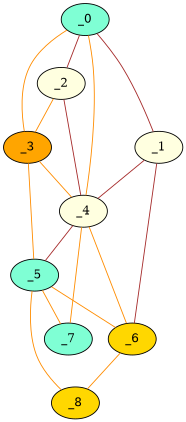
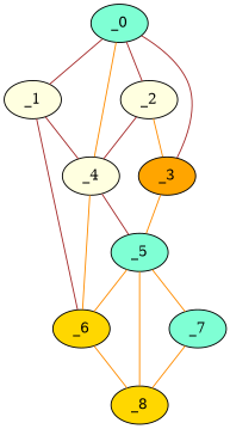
  graph {
    node [fillcolor=aquamarine style=filled y=21]
    edge [color=darkorange valence=1]
    _0 [x=19 y=19]
    _1 [fillcolor=lightyellow x=35 y=70]
    _2 [fillcolor=lightyellow x=40 y=17]
    _3 [fillcolor=orange x=45 y=12]
    _4 [fillcolor=lightyellow x=47]
    _6 [fillcolor=gold x=107 y=29]
    _5 [x=73 y=10]
    _8 [fillcolor=gold x=116 y=9]
    _7 [x=110]
    _0 -- _1 [color=brown]
    _0 -- _2 [color=brown valence=2]
-   _0 -- _3
+   _0 -- _3 [color=brown]
    _0 -- _4
    _1 -- _4 [color=brown]
    _1 -- _6 [color=brown]
    _2 -- _3
    _2 -- _4 [color=brown valence=2]
-   _3 -- _4 [valence=2]
    _3 -- _5
    _4 -- _6 [valence=2]
    _4 -- _5 [color=brown valence=2]
    _6 -- _8
    _5 -- _6 [valence=2]
    _5 -- _8
    _5 -- _7
-   _7 -- _4 [valence=2]
+   _7 -- _8 [valence=2]
  }
